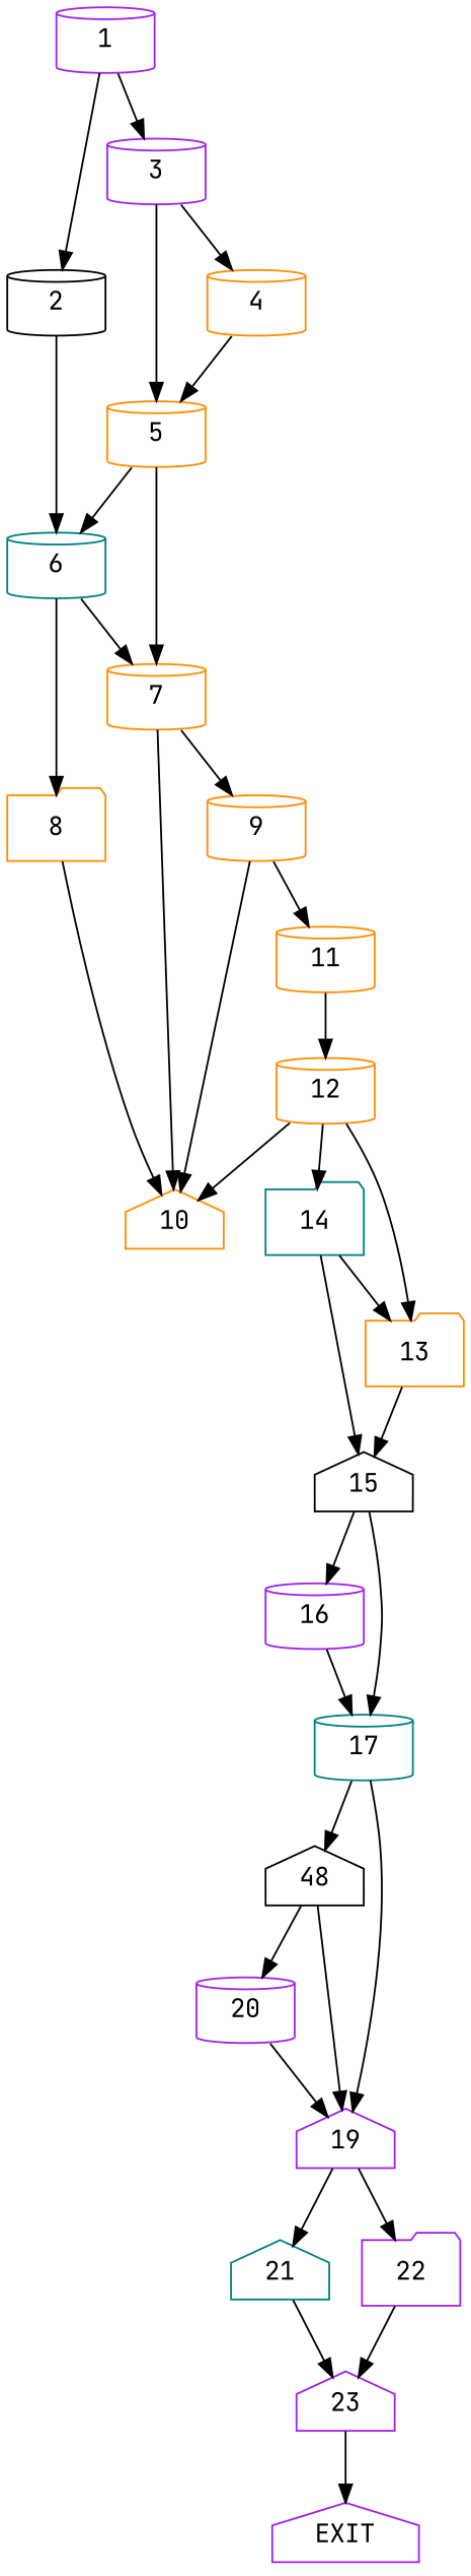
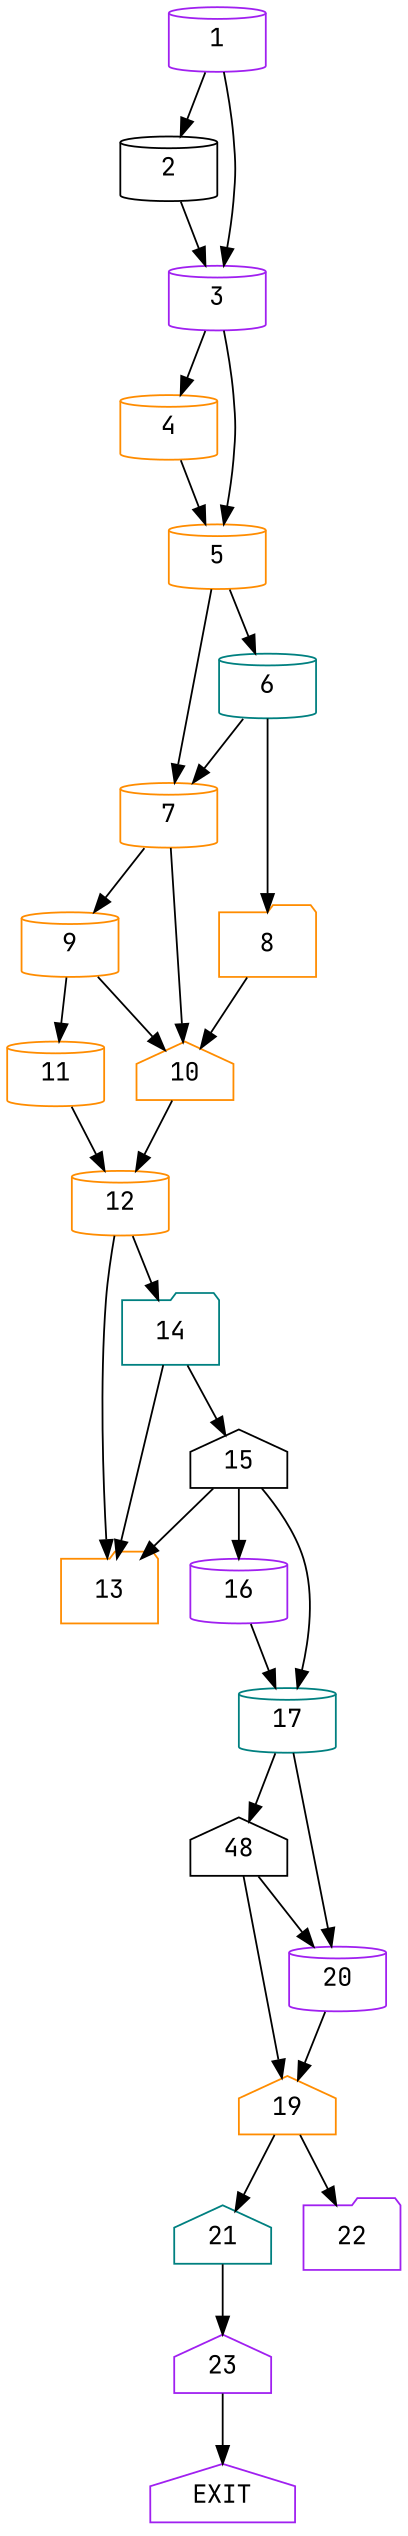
  digraph {
    fontname="JetBrains Mono"
    node [color=darkorange fontname="JetBrains Mono" shape=cylinder]
    edge [fontname="JetBrains Mono"]
    1 [color=purple]
    2 [color=black]
    3 [color=purple]
    n4 [color=purple label=EXIT shape=house]
    4
    5
    6 [color=teal]
    7
    8 [shape=folder]
    9
    10 [shape=house]
    11
    12
    13 [shape=folder]
    14 [color=teal shape=folder]
    15 [color=black shape=house]
    16 [color=purple]
    17 [color=teal]
    n19 [color=black label=48 shape=house]
-   19 [color=purple shape=house]
+   19 [shape=house]
    20 [color=purple]
    21 [color=teal shape=house]
    22 [color=purple shape=folder]
    23 [color=purple shape=house]
    1 -> 2
    1 -> 3
-   2 -> 6
+   2 -> 3
    3 -> 4
    3 -> 5
    4 -> 5
    5 -> 6
    5 -> 7
    6 -> 7
    6 -> 8
    7 -> 9
    7 -> 10
    8 -> 10
    9 -> 10
    9 -> 11
-   12 -> 10
+   10 -> 12
    11 -> 12
    12 -> 13
    12 -> 14
-   13 -> 15
+   15 -> 13
    14 -> 13
    14 -> 15
    15 -> 16
    15 -> 17
    16 -> 17
    17 -> n19
-   17 -> 19
+   17 -> 20
    n19 -> 19
    n19 -> 20
    19 -> 21
    19 -> 22
    20 -> 19
    21 -> 23
-   22 -> 23
    23 -> n4
  }
